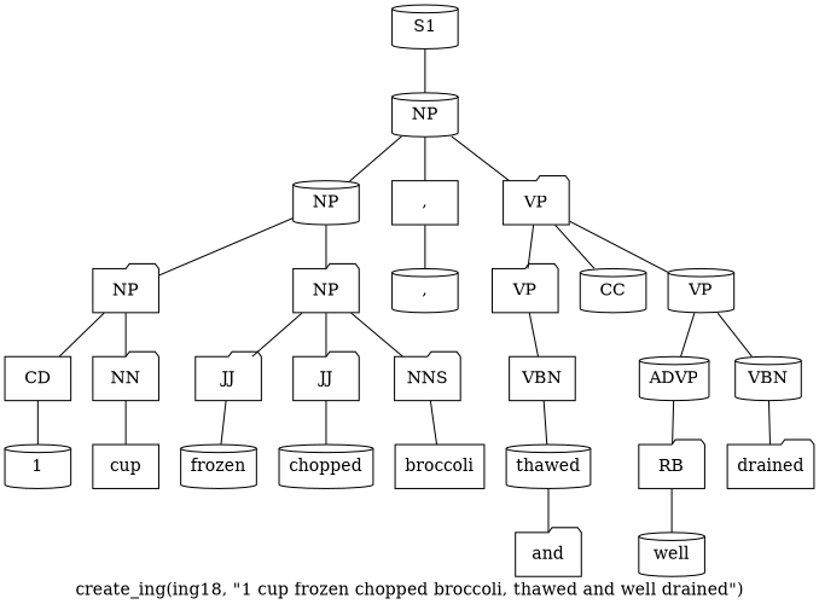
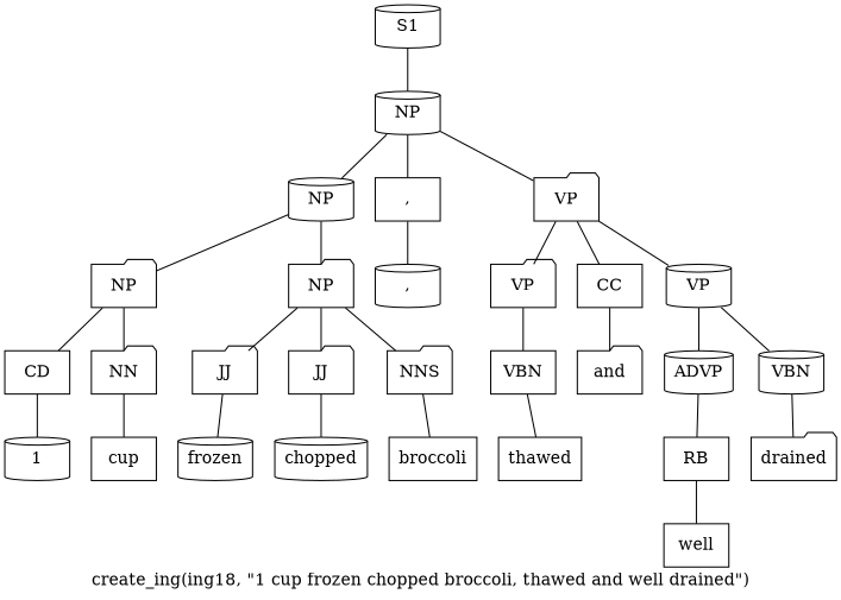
  graph {
    label="create_ing(ing18, \"1 cup frozen chopped broccoli, thawed and well drained\")"
    node [shape=folder]
    n1 [label=S1 shape=cylinder]
    n2 [label=NP shape=cylinder]
    n3 [label=NP shape=cylinder]
    n4 [label="," shape=box]
    n5 [label=VP]
    n6 [label=NP]
    n7 [label=NP]
    n8 [label="," shape=cylinder]
    n9 [label=VP]
-   n10 [label=CC shape=cylinder]
+   n10 [label=CC shape=box]
    n11 [label=VP shape=cylinder]
    n12 [label=CD shape=box]
    n13 [label=NN]
    n14 [label=JJ]
    n15 [label=JJ]
    n16 [label=NNS]
    n17 [label=1 shape=cylinder]
    n18 [label=cup shape=box]
    n19 [label=frozen shape=cylinder]
    n20 [label=chopped shape=cylinder]
    n21 [label=broccoli shape=box]
    n22 [label=VBN shape=box]
    n23 [label=and]
    n24 [label=ADVP shape=cylinder]
    n25 [label=VBN shape=cylinder]
-   n26 [label=thawed shape=cylinder]
-   n27 [label=RB]
+   n26 [label=thawed shape=box]
+   n27 [label=RB shape=box]
    n28 [label=drained]
-   n29 [label=well shape=cylinder]
+   n29 [label=well shape=box]
    n1 -- n2
    n2 -- n3
    n2 -- n4
    n2 -- n5
    n3 -- n6
    n3 -- n7
    n4 -- n8
    n5 -- n9
    n5 -- n10
    n5 -- n11
    n6 -- n12
    n6 -- n13
    n7 -- n14
    n7 -- n15
    n7 -- n16
    n9 -- n22
-   n26 -- n23
+   n10 -- n23
    n11 -- n24
    n11 -- n25
    n12 -- n17
    n13 -- n18
    n14 -- n19
    n15 -- n20
    n16 -- n21
    n22 -- n26
    n24 -- n27
    n25 -- n28
    n27 -- n29
  }
